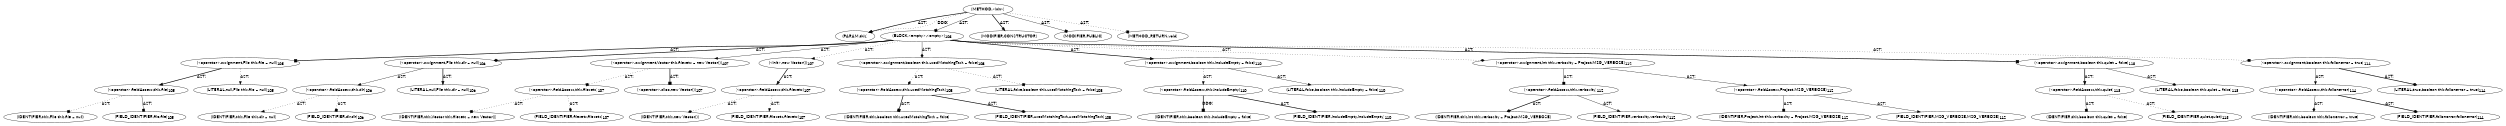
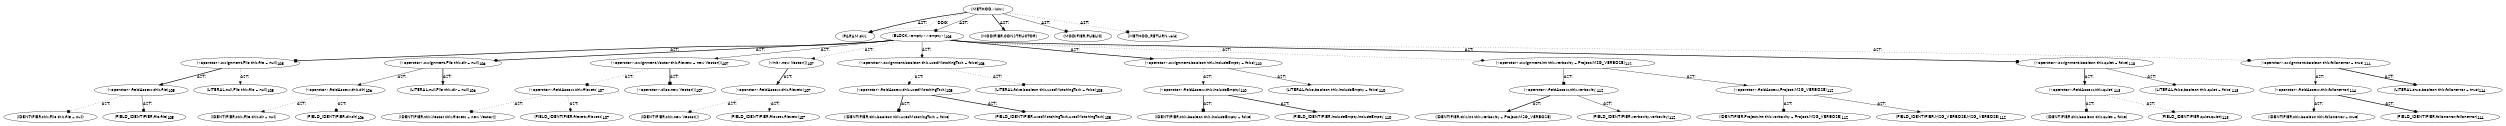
  digraph {
    fontname=Lato
    node [fontname=Lato]
    edge [arrowhead=normal fontname=Lato style=bold]
    n1 [label=<(METHOD,&lt;init&gt;)>]
    n2 [label=<(PARAM,this)>]
    n3 [label=<(BLOCK,&lt;empty&gt;,&lt;empty&gt;)<SUB>103</SUB>>]
    n4 [label=<(MODIFIER,CONSTRUCTOR)>]
    n5 [label=<(MODIFIER,PUBLIC)>]
    n6 [label=<(METHOD_RETURN,void)>]
    n7 [label=<(&lt;operator&gt;.assignment,File this.file = null)<SUB>105</SUB>>]
    n8 [label=<(&lt;operator&gt;.assignment,File this.dir = null)<SUB>106</SUB>>]
    n9 [label=<(&lt;operator&gt;.assignment,Vector this.filesets = new Vector())<SUB>407</SUB>>]
    n10 [label=<(&lt;init&gt;,new Vector())<SUB>107</SUB>>]
    n11 [label=<(&lt;operator&gt;.assignment,boolean this.usedMatchingTask = false)<SUB>108</SUB>>]
    n12 [label=<(&lt;operator&gt;.assignment,boolean this.includeEmpty = false)<SUB>110</SUB>>]
    n13 [label=<(&lt;operator&gt;.assignment,int this.verbosity = Project.MSG_VERBOSE)<SUB>112</SUB>>]
    n14 [label=<(&lt;operator&gt;.assignment,boolean this.quiet = false)<SUB>113</SUB>>]
    n15 [label=<(&lt;operator&gt;.assignment,boolean this.failonerror = true)<SUB>114</SUB>>]
    n16 [label=<(&lt;operator&gt;.fieldAccess,this.file)<SUB>105</SUB>>]
    n17 [label=<(LITERAL,null,File this.file = null)<SUB>105</SUB>>]
    n18 [label=<(&lt;operator&gt;.fieldAccess,this.dir)<SUB>106</SUB>>]
    n19 [label=<(LITERAL,null,File this.dir = null)<SUB>106</SUB>>]
    n20 [label=<(&lt;operator&gt;.fieldAccess,this.filesets)<SUB>107</SUB>>]
    n21 [label=<(&lt;operator&gt;.alloc,new Vector())<SUB>107</SUB>>]
    n22 [label=<(&lt;operator&gt;.fieldAccess,this.filesets)<SUB>107</SUB>>]
    n23 [label=<(&lt;operator&gt;.fieldAccess,this.usedMatchingTask)<SUB>108</SUB>>]
    n24 [label=<(LITERAL,false,boolean this.usedMatchingTask = false)<SUB>108</SUB>>]
    n25 [label=<(&lt;operator&gt;.fieldAccess,this.includeEmpty)<SUB>110</SUB>>]
    n26 [label=<(LITERAL,false,boolean this.includeEmpty = false)<SUB>110</SUB>>]
    n27 [label=<(&lt;operator&gt;.fieldAccess,this.verbosity)<SUB>112</SUB>>]
    n28 [label=<(&lt;operator&gt;.fieldAccess,Project.MSG_VERBOSE)<SUB>112</SUB>>]
    n29 [label=<(&lt;operator&gt;.fieldAccess,this.quiet)<SUB>113</SUB>>]
    n30 [label=<(LITERAL,false,boolean this.quiet = false)<SUB>113</SUB>>]
    n31 [label=<(&lt;operator&gt;.fieldAccess,this.failonerror)<SUB>114</SUB>>]
    n32 [label=<(LITERAL,true,boolean this.failonerror = true)<SUB>114</SUB>>]
    n33 [label=<(IDENTIFIER,this,File this.file = null)>]
    n34 [label=<(FIELD_IDENTIFIER,file,file)<SUB>105</SUB>>]
    n35 [label=<(IDENTIFIER,this,File this.dir = null)>]
    n36 [label=<(FIELD_IDENTIFIER,dir,dir)<SUB>106</SUB>>]
    n37 [label=<(IDENTIFIER,this,Vector this.filesets = new Vector())>]
    n38 [label=<(FIELD_IDENTIFIER,filesets,filesets)<SUB>107</SUB>>]
    n39 [label=<(IDENTIFIER,this,new Vector())>]
    n40 [label=<(FIELD_IDENTIFIER,filesets,filesets)<SUB>107</SUB>>]
    n41 [label=<(IDENTIFIER,this,boolean this.usedMatchingTask = false)>]
    n42 [label=<(FIELD_IDENTIFIER,usedMatchingTask,usedMatchingTask)<SUB>108</SUB>>]
    n43 [label=<(IDENTIFIER,this,boolean this.includeEmpty = false)>]
    n44 [label=<(FIELD_IDENTIFIER,includeEmpty,includeEmpty)<SUB>110</SUB>>]
    n45 [label=<(IDENTIFIER,this,int this.verbosity = Project.MSG_VERBOSE)>]
    n46 [label=<(FIELD_IDENTIFIER,verbosity,verbosity)<SUB>112</SUB>>]
    n47 [label=<(IDENTIFIER,Project,int this.verbosity = Project.MSG_VERBOSE)<SUB>112</SUB>>]
    n48 [label=<(FIELD_IDENTIFIER,MSG_VERBOSE,MSG_VERBOSE)<SUB>112</SUB>>]
    n49 [label=<(IDENTIFIER,this,boolean this.quiet = false)>]
    n50 [label=<(FIELD_IDENTIFIER,quiet,quiet)<SUB>113</SUB>>]
    n51 [label=<(IDENTIFIER,this,boolean this.failonerror = true)>]
    n52 [label=<(FIELD_IDENTIFIER,failonerror,failonerror)<SUB>114</SUB>>]
    n1 -> n2 [label="AST: "]
    n1 -> n2 [arrowhead=diamond label="DDG: " style=dotted]
    n1 -> n3 [arrowhead=box label="AST: " style=solid]
    n1 -> n4 [label="AST: "]
    n1 -> n5 [arrowhead=box label="AST: " style=solid]
    n1 -> n6 [arrowhead=box label="AST: " style=dotted]
    n3 -> n7 [arrowhead=box label="AST: "]
    n3 -> n8 [arrowhead=diamond label="AST: "]
    n3 -> n9 [label="AST: " style=solid]
    n3 -> n10 [label="AST: " style=dotted]
    n3 -> n11 [arrowhead=diamond label="AST: " style=solid]
    n3 -> n12 [label="AST: "]
    n3 -> n13 [arrowhead=diamond label="AST: " style=dotted]
    n3 -> n14 [arrowhead=box label="AST: "]
    n3 -> n15 [arrowhead=box label="AST: " style=dotted]
    n7 -> n16 [label="AST: "]
    n7 -> n17 [label="AST: " style=dotted]
    n8 -> n18 [label="AST: " style=solid]
    n8 -> n19 [label="AST: "]
    n9 -> n20 [arrowhead=box label="AST: " style=dotted]
    n9 -> n21 [arrowhead=box label="AST: "]
    n10 -> n22 [label="AST: "]
    n11 -> n23 [arrowhead=diamond label="AST: " style=dotted]
    n11 -> n24 [arrowhead=box label="AST: " style=dotted]
    n12 -> n25 [label="AST: " style=dotted]
    n12 -> n26 [label="AST: " style=solid]
    n13 -> n27 [arrowhead=box label="AST: " style=solid]
    n13 -> n28 [label="AST: " style=solid]
    n14 -> n29 [label="AST: "]
    n14 -> n30 [arrowhead=diamond label="AST: " style=solid]
    n15 -> n31 [label="AST: " style=solid]
    n15 -> n32 [arrowhead=diamond label="AST: "]
    n16 -> n33 [arrowhead=box label="AST: " style=dotted]
    n16 -> n34 [arrowhead=box label="AST: " style=solid]
    n18 -> n35 [label="AST: " style=dotted]
    n18 -> n36 [arrowhead=box label="AST: " style=dotted]
    n20 -> n37 [arrowhead=box label="AST: " style=dotted]
    n20 -> n38 [arrowhead=diamond label="AST: " style=dotted]
    n22 -> n39 [arrowhead=diamond label="AST: " style=dotted]
    n22 -> n40 [label="AST: " style=dotted]
    n23 -> n41 [arrowhead=box label="AST: "]
    n23 -> n42 [arrowhead=diamond label="AST: "]
-   n25 -> n43 [arrowhead=box label="DDG: "]
-   n25 -> n44 [arrowhead=diamond label="AST: "]
-   n27 -> n45 [arrowhead=diamond label="AST: "]
+   n25 -> n43 [arrowhead=box label="AST: "]
+   n25 -> n44 [label="AST: "]
+   n27 -> n45 [label="AST: "]
    n27 -> n46 [label="AST: " style=solid]
    n28 -> n47 [arrowhead=box label="AST: " style=solid]
    n28 -> n48 [label="AST: " style=solid]
    n29 -> n49 [arrowhead=box label="AST: " style=solid]
    n29 -> n50 [arrowhead=diamond label="AST: " style=dotted]
    n31 -> n51 [arrowhead=diamond label="AST: " style=solid]
    n31 -> n52 [arrowhead=diamond label="AST: "]
  }
